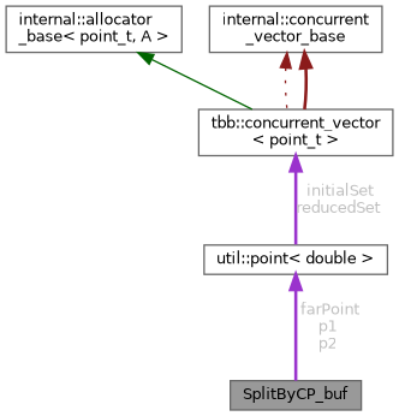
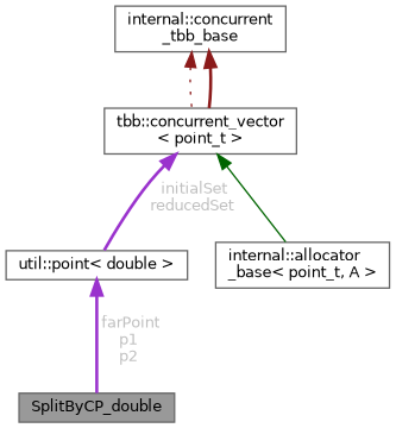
  digraph {
    node [color=gray40 fillcolor=white fontname=Helvetica fontsize=10 shape=box style=filled]
    edge [color=darkorchid3 dir=back fontname=Helvetica fontsize=10 labelfontname=Helvetica labelfontsize=10 style=bold]
-   n1 [fillcolor=grey60 fontcolor=black height=0.2 label=SplitByCP_buf width=0.4]
+   n1 [fillcolor=grey60 fontcolor=black height=0.2 label=SplitByCP_double width=0.4]
    n2 [height=0.2 label="tbb::concurrent_vector\l\< point_t \>" width=0.4]
    n3 [height=0.2 label="util::point\< double \>" width=0.4]
    n4 [height=0.2 label="internal::allocator\l_base\< point_t, A \>" width=0.4]
-   n5 [height=0.2 label="internal::concurrent\l_vector_base" width=0.4]
+   n5 [height=0.2 label="internal::concurrent\l_tbb_base" width=0.4]
    n2 -> n3 [fontcolor=grey label=" initialSet\nreducedSet"]
    n3 -> n1 [fontcolor=grey label=" farPoint\np1\np2"]
-   n4 -> n2 [color=darkgreen style=solid]
+   n2 -> n4 [color=darkgreen style=solid]
    n5 -> n2 [color=firebrick4 style=dotted]
    n5 -> n2 [color=firebrick4]
  }
